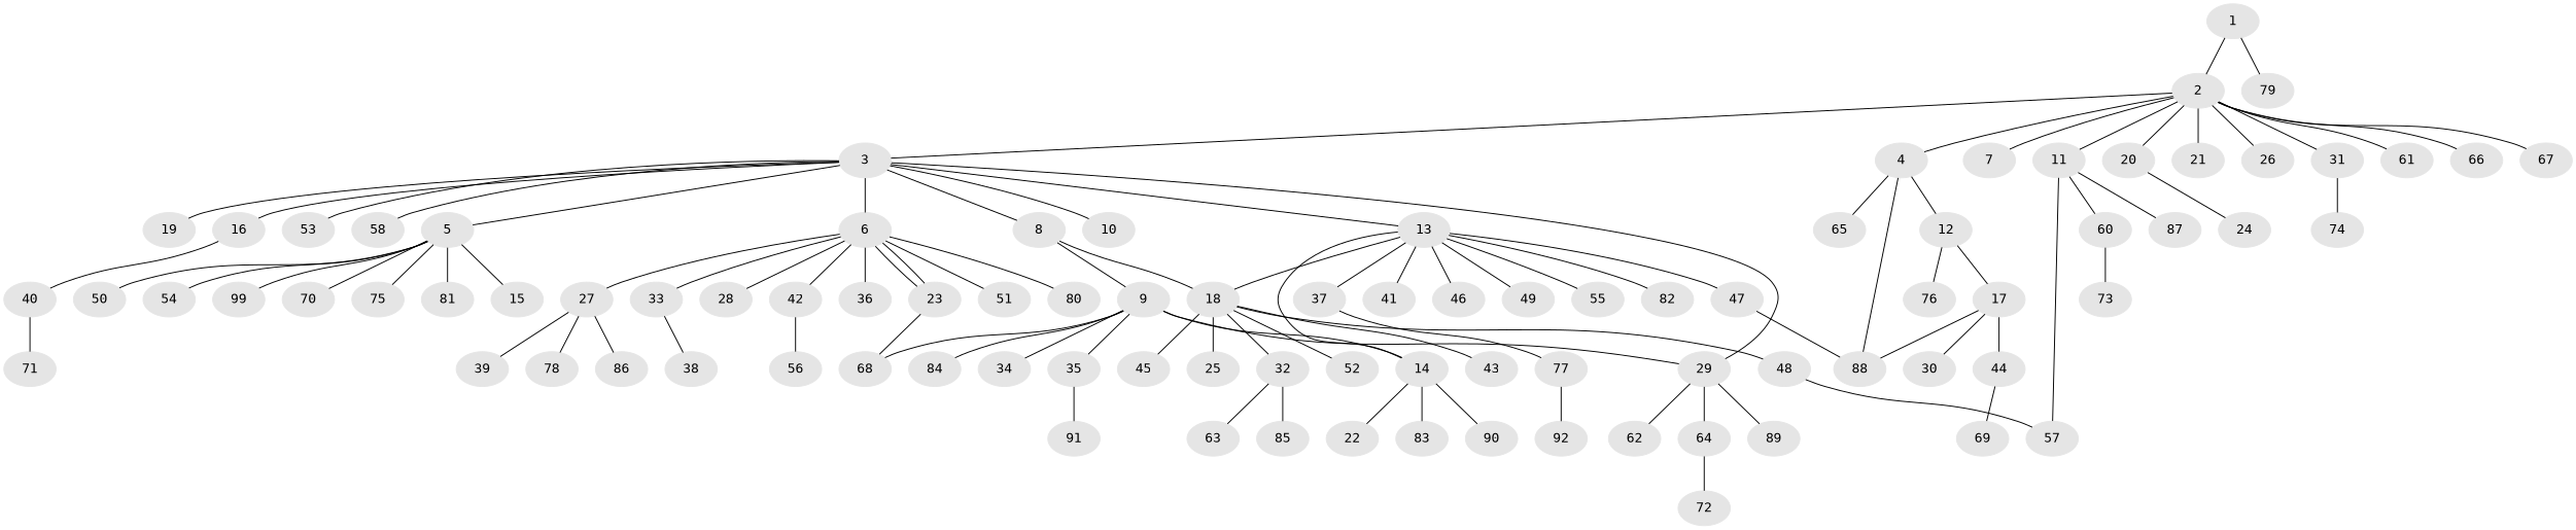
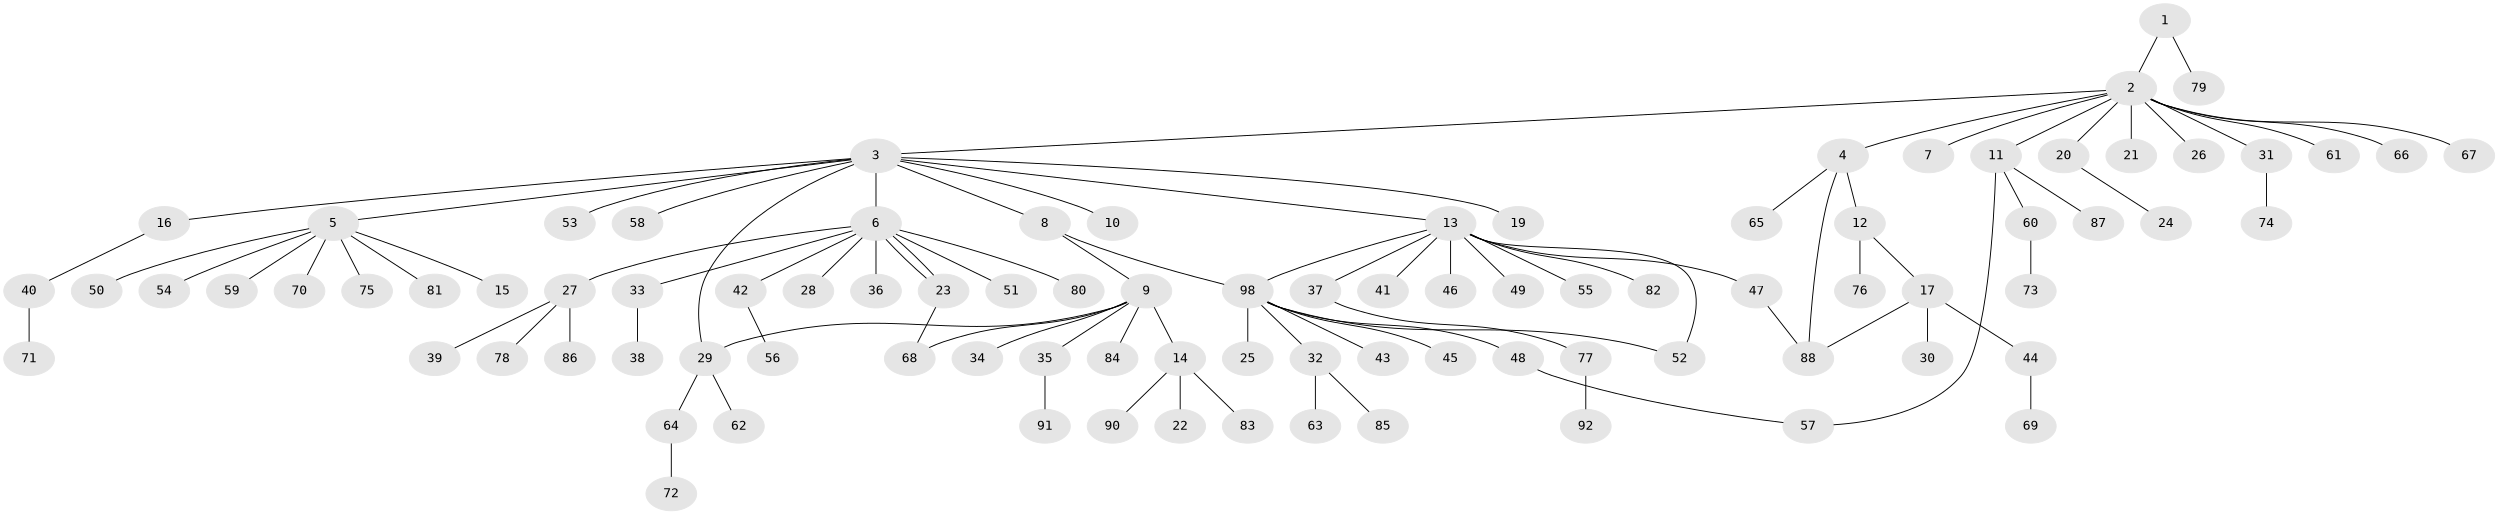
  graph {
    fontname="DejaVu Sans Mono"
    node [color=gray90 fontname="DejaVu Sans Mono" style=filled]
    edge [fontname="DejaVu Sans Mono"]
    1
    2
    79
    3
    4
    7
    11
    20
    21
    26
    31
    61
    66
    67
    5
    6
    8
    10
    13
    16
    19
    29
    53
    58
    12
    65
    88
    57
    60
    87
    24
    74
    15
    50
    54
-   59 [label=99]
+   59
    70
    75
    81
    23
    27
    28
    33
    36
    42
    51
    80
    9
-   18
+   18 [label=98]
    14
    37
    41
    46
    47
    49
    55
    82
    40
    62
    64
-   89
    17
    76
    68
    39
    78
    86
    38
    56
    34
    35
    84
    52
    25
    32
    43
    45
    48
    22
    83
    90
    91
    73
    30
    44
    77
    71
    69
    63
    85
    72
    92
    1 -- 2
    1 -- 79
    2 -- 3
    2 -- 4
    2 -- 7
    2 -- 11
    2 -- 20
    2 -- 21
    2 -- 26
    2 -- 31
    2 -- 61
    2 -- 66
    2 -- 67
    3 -- 5
    3 -- 6
    3 -- 8
    3 -- 10
    3 -- 13
    3 -- 16
    3 -- 19
    3 -- 29
    3 -- 53
    3 -- 58
    4 -- 12
    4 -- 65
    4 -- 88
    11 -- 57
    11 -- 60
    11 -- 87
    20 -- 24
    31 -- 74
    5 -- 15
    5 -- 50
    5 -- 54
    5 -- 59
    5 -- 70
    5 -- 75
    5 -- 81
    6 -- 23
    6 -- 23
    6 -- 27
    6 -- 28
    6 -- 33
    6 -- 36
    6 -- 42
    6 -- 51
    6 -- 80
    8 -- 9
    8 -- 18
    13 -- 18
-   13 -- 14
+   13 -- 52
    13 -- 37
    13 -- 41
    13 -- 46
    13 -- 47
    13 -- 49
    13 -- 55
    13 -- 82
    16 -- 40
    29 -- 62
    29 -- 64
-   29 -- 89
    12 -- 17
    12 -- 76
    60 -- 73
    23 -- 68
    27 -- 39
    27 -- 78
    27 -- 86
    33 -- 38
    42 -- 56
    9 -- 29
    9 -- 14
    9 -- 68
    9 -- 34
    9 -- 35
    9 -- 84
    18 -- 52
    18 -- 25
    18 -- 32
    18 -- 43
    18 -- 45
    18 -- 48
    14 -- 22
    14 -- 83
    14 -- 90
    37 -- 77
    47 -- 88
    40 -- 71
    64 -- 72
    17 -- 88
    17 -- 30
    17 -- 44
    35 -- 91
    32 -- 63
    32 -- 85
    48 -- 57
    44 -- 69
    77 -- 92
  }
